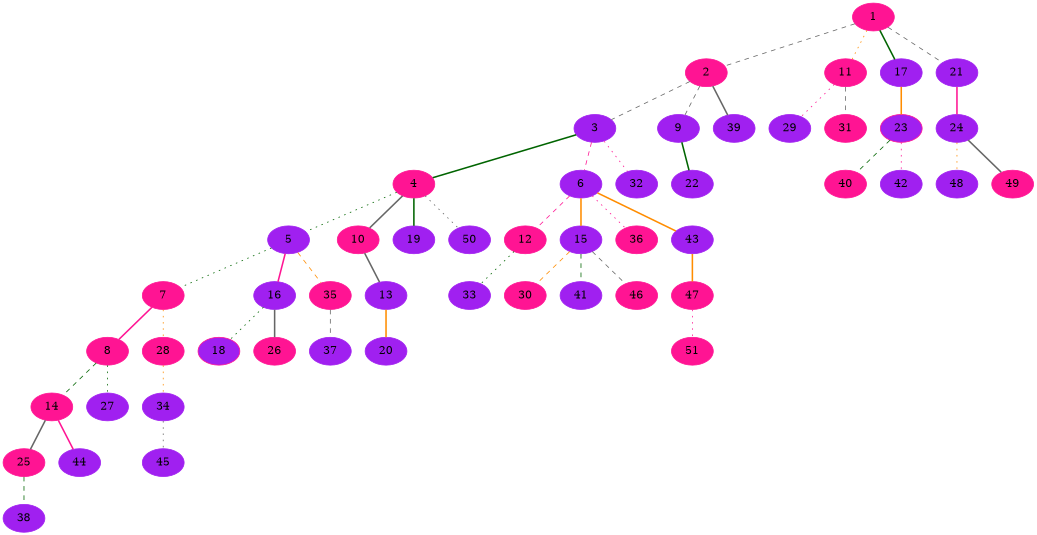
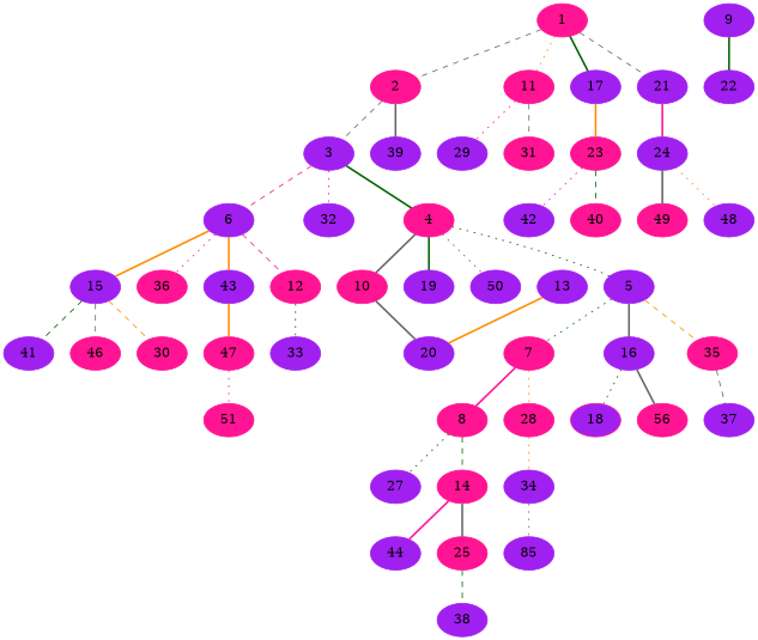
  graph {
    node [color=purple style=filled]
    edge [color=gray40 style=bold]
    1 [color=deeppink]
    2 [color=deeppink]
    11 [color=deeppink]
    17
    21
    3
    9
    39
    29
    31 [color=deeppink]
-   23 [color=deeppink fillcolor=purple]
+   23 [color=deeppink]
    24
    4 [color=deeppink]
    6
    32
    22
    5
    10 [color=deeppink]
    19
    50
    12 [color=deeppink]
    15
    36 [color=deeppink]
    43
    7 [color=deeppink]
    16
    35 [color=deeppink]
    13
    8 [color=deeppink]
    28 [color=deeppink]
    18 [color=deeppink fillcolor=purple]
-   26 [color=deeppink]
+   26 [color=deeppink label=56]
    37
    33
    30 [color=deeppink]
    41
    46 [color=deeppink]
    47 [color=deeppink]
    14 [color=deeppink]
    27
    34
    25 [color=deeppink]
    44
    20
    38
    40 [color=deeppink]
    42
    48
    49 [color=deeppink]
-   45
+   45 [label=85]
    51 [color=deeppink]
    1 -- 2 [style=dashed]
    1 -- 11 [color=darkorange style=dotted]
    1 -- 17 [color=darkgreen]
    1 -- 21 [style=dashed]
    2 -- 3 [style=dashed]
-   2 -- 9 [style=dashed]
    2 -- 39
    11 -- 29 [color=deeppink style=dotted]
    11 -- 31 [style=dashed]
    17 -- 23 [color=darkorange]
    21 -- 24 [color=deeppink]
    3 -- 4 [color=darkgreen]
    3 -- 6 [color=deeppink style=dashed]
    3 -- 32 [color=deeppink style=dotted]
    9 -- 22 [color=darkgreen]
    23 -- 40 [color=darkgreen style=dashed]
    23 -- 42 [color=deeppink style=dotted]
    24 -- 48 [color=darkorange style=dotted]
    24 -- 49
    4 -- 5 [color=darkgreen style=dotted]
    4 -- 10
    4 -- 19 [color=darkgreen]
    4 -- 50 [style=dotted]
    6 -- 12 [color=deeppink style=dashed]
    6 -- 15 [color=darkorange]
    6 -- 36 [color=deeppink style=dotted]
    6 -- 43 [color=darkorange]
    5 -- 7 [color=darkgreen style=dotted]
-   5 -- 16 [color=deeppink]
+   5 -- 16
    5 -- 35 [color=darkorange style=dashed]
-   10 -- 13
+   10 -- 20
    12 -- 33 [color=darkgreen style=dotted]
    15 -- 30 [color=darkorange style=dashed]
    15 -- 41 [color=darkgreen style=dashed]
    15 -- 46 [style=dashed]
    43 -- 47 [color=darkorange]
    7 -- 8 [color=deeppink]
    7 -- 28 [color=darkorange style=dotted]
    16 -- 18 [color=darkgreen style=dotted]
    16 -- 26
    35 -- 37 [style=dashed]
    13 -- 20 [color=darkorange]
    8 -- 14 [color=darkgreen style=dashed]
    8 -- 27 [color=darkgreen style=dotted]
    28 -- 34 [color=darkorange style=dotted]
    47 -- 51 [color=deeppink style=dotted]
    14 -- 25
    14 -- 44 [color=deeppink]
    34 -- 45 [style=dotted]
    25 -- 38 [color=darkgreen style=dashed]
  }
